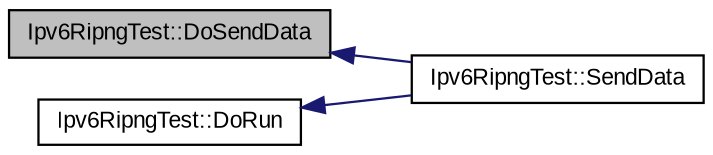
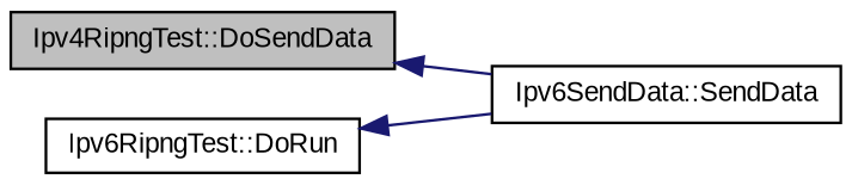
  digraph {
    fontname="Liberation Sans"
    rankdir=LR
    node [color=black fillcolor=white fontname="Liberation Sans" fontsize=10 shape=record style=filled]
    edge [color=midnightblue dir=back fontname="Liberation Sans" fontsize=10 labelfontname=Helvetica labelfontsize=10 style=solid]
-   n1 [fillcolor=grey75 fontcolor=black height=0.2 label="Ipv6RipngTest::DoSendData" width=0.4]
-   n2 [height=0.2 label="Ipv6RipngTest::SendData" width=0.4]
+   n1 [fillcolor=grey75 fontcolor=black height=0.2 label="Ipv4RipngTest::DoSendData" width=0.4]
+   n2 [height=0.2 label="Ipv6SendData::SendData" width=0.4]
    n3 [height=0.2 label="Ipv6RipngTest::DoRun" width=0.4]
    n1 -> n2
    n3 -> n2
  }
